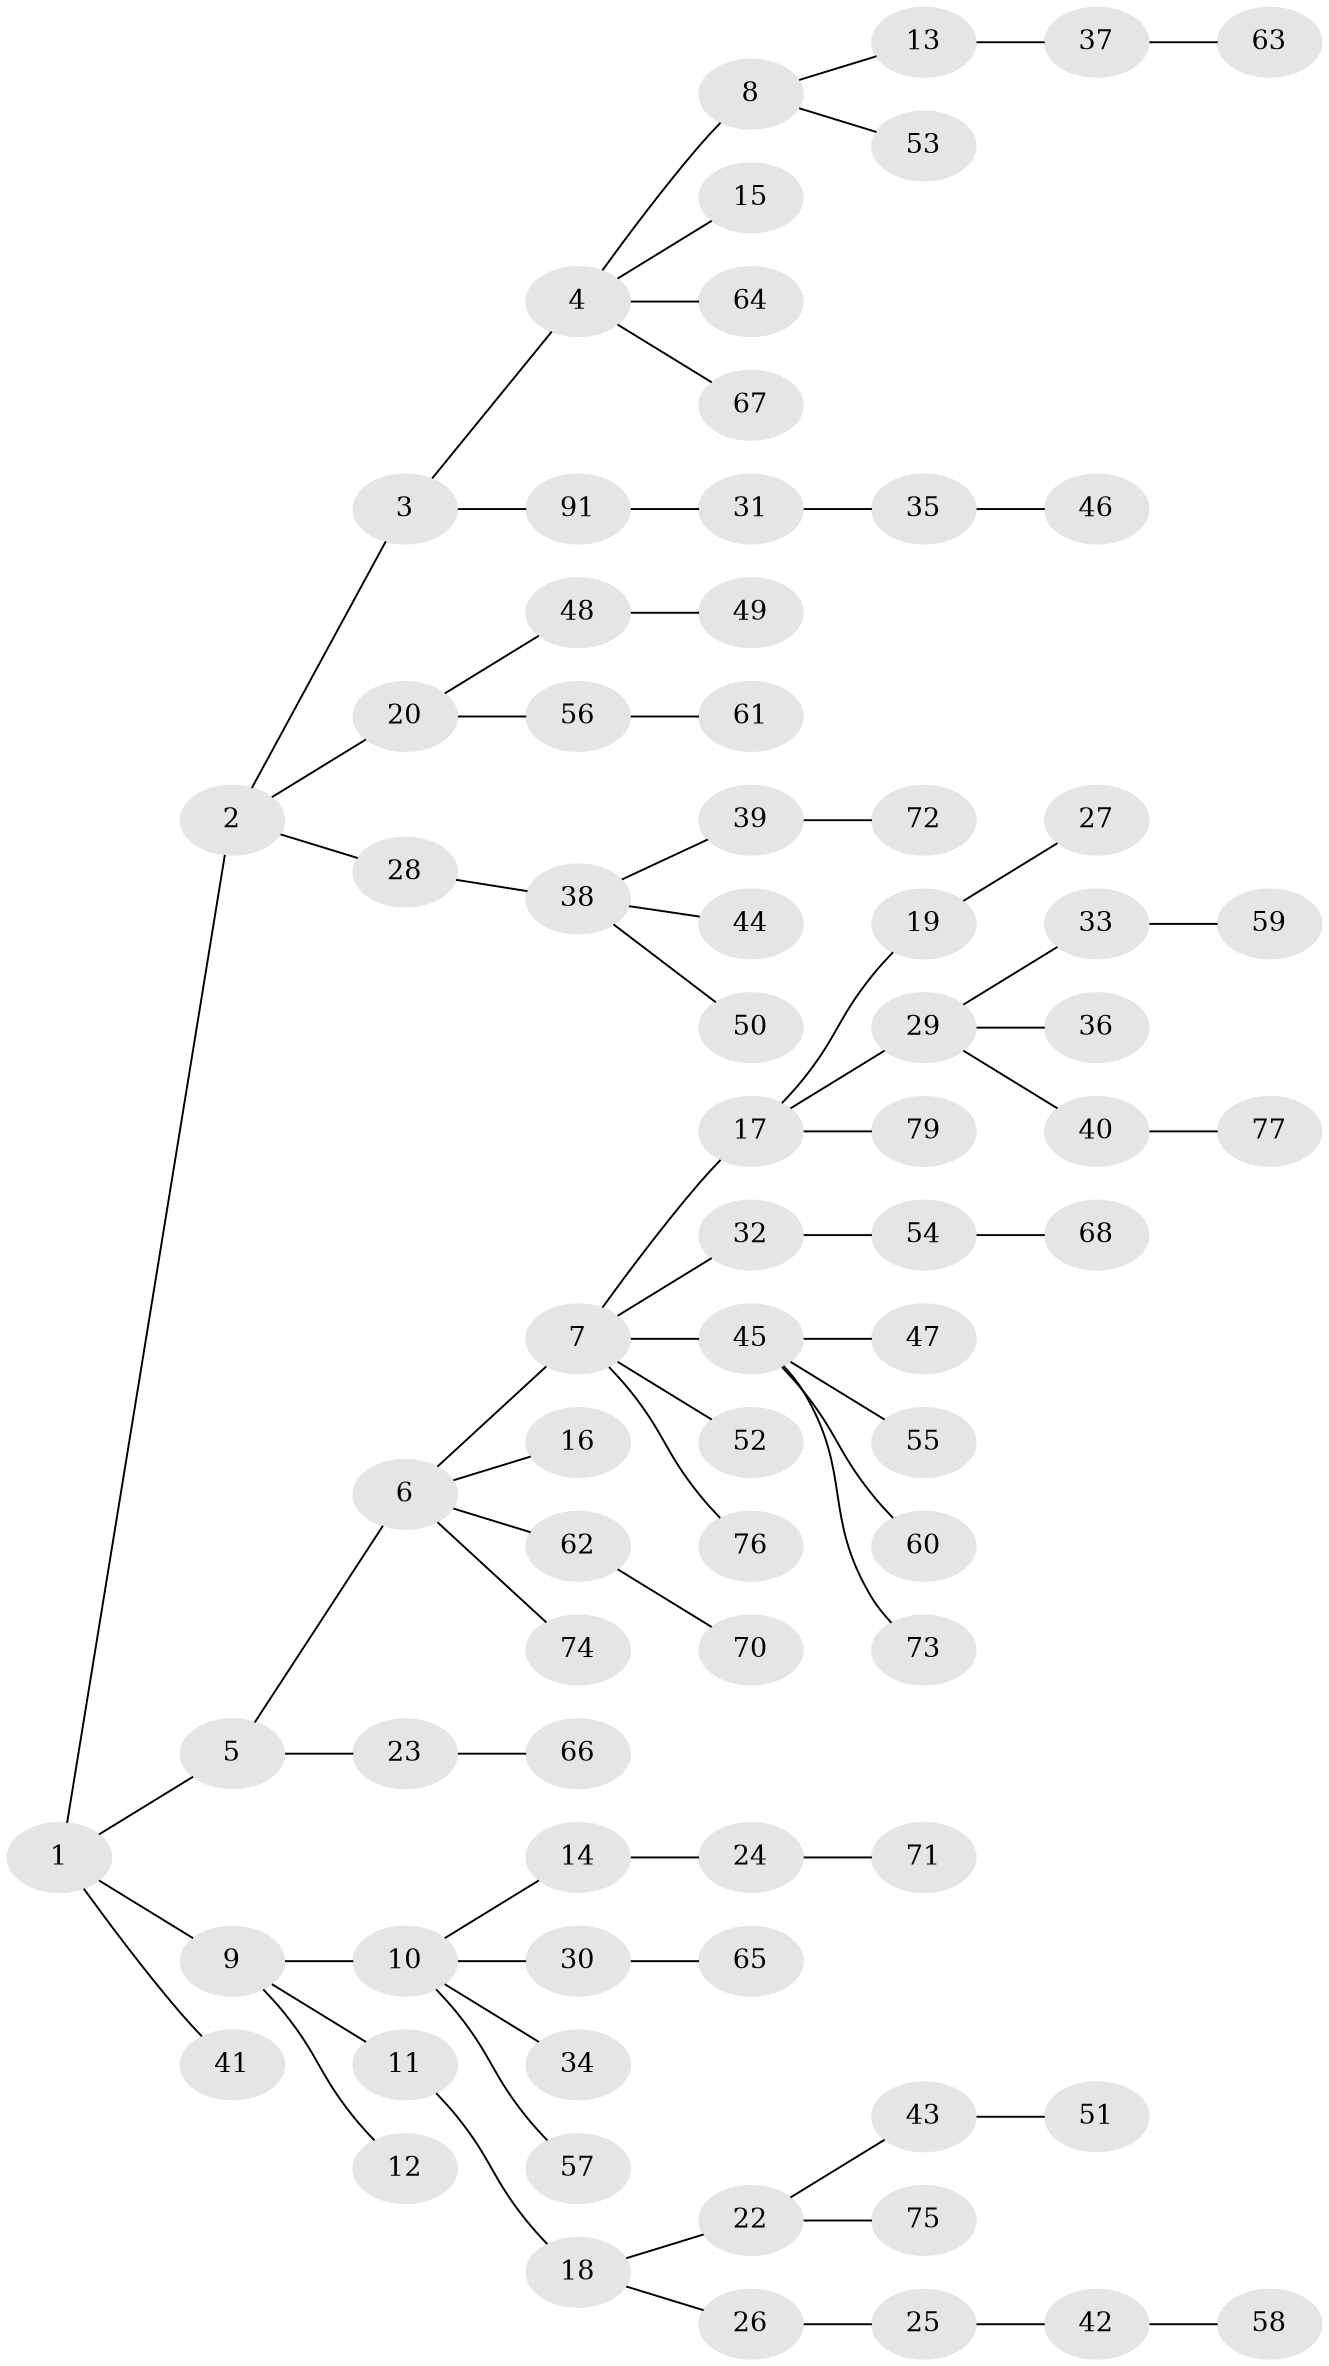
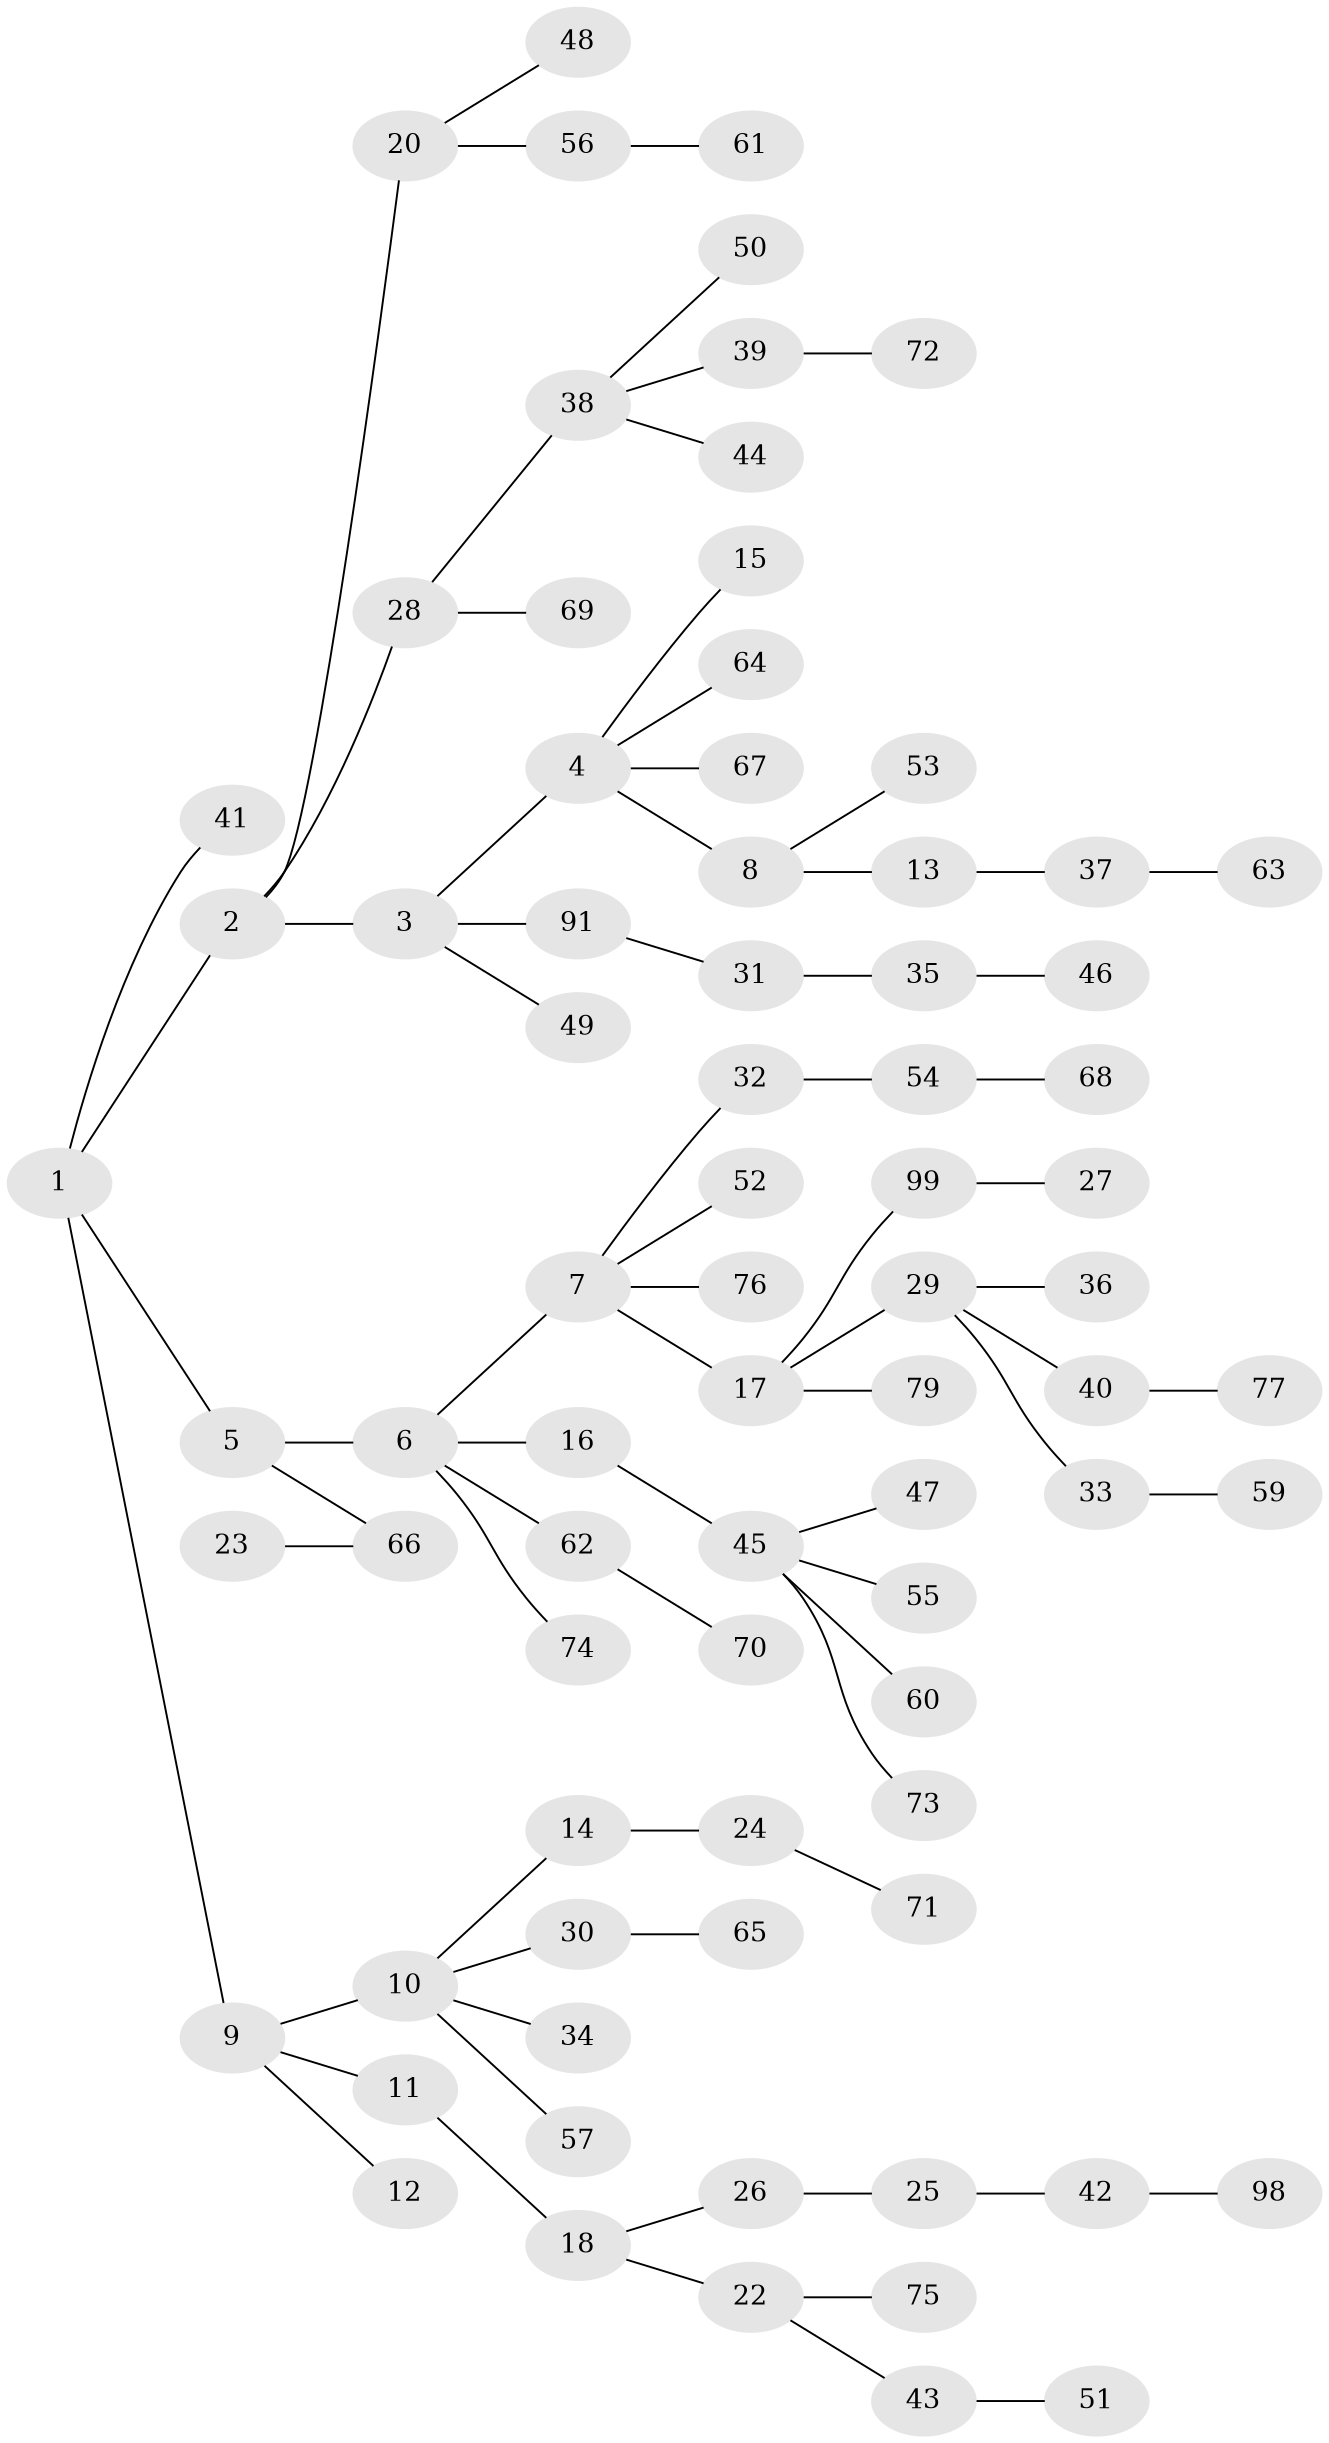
  graph {
    rankdir=LR
    node [color=gray90 style=filled]
    edge [weight=1.0]
    1
    2
    5
    9
    41
    3
    20
    28
    6
    23
    10
    11
    12
    4
    n15 [label=91]
    49
    48
    56
    38
+   69
    8
    15
    64
    67
    31
    13
    53
    7
    16
    62
    74
    66
    17
    32
    45
    52
    76
    70
-   19
+   19 [label=99]
    29
    79
    54
    47
    55
    60
    73
    37
    14
    30
    34
    57
    18
    24
    65
    22
    26
    63
    71
    27
    33
    36
    40
    43
    75
    25
    61
    35
    42
    51
-   58
+   58 [label=98]
    39
    44
    50
    59
    77
    46
    68
    72
    1 -- 2
    1 -- 5
    1 -- 9
    1 -- 41
    2 -- 3
    2 -- 20
    2 -- 28
    5 -- 6
-   5 -- 23
+   5 -- 66
    9 -- 10
    9 -- 11
    9 -- 12
    3 -- 4
    3 -- n15
-   48 -- 49
+   3 -- 49
    20 -- 48
    20 -- 56
    28 -- 38
+   28 -- 69
    6 -- 7
    6 -- 16 [weight=2.0]
    6 -- 62
    6 -- 74
    23 -- 66
    10 -- 14
    10 -- 30
    10 -- 34
    10 -- 57
    11 -- 18
    4 -- 8
    4 -- 15
    4 -- 64
    4 -- 67
    n15 -- 31
    56 -- 61 [weight=2.0]
    38 -- 39
    38 -- 44
    38 -- 50
    8 -- 13
    8 -- 53
    31 -- 35
    13 -- 37
    7 -- 17
    7 -- 32
-   7 -- 45
+   16 -- 45
    7 -- 52
    7 -- 76
    62 -- 70
    17 -- 19
    17 -- 29
    17 -- 79
    32 -- 54
    45 -- 47
    45 -- 55
    45 -- 60
    45 -- 73
    19 -- 27
    29 -- 33
    29 -- 36
    29 -- 40
    54 -- 68
    37 -- 63
    14 -- 24 [weight=2.0]
    30 -- 65
    18 -- 22
    18 -- 26
    24 -- 71
    22 -- 43
    22 -- 75
    26 -- 25
    33 -- 59
    40 -- 77
    43 -- 51
    25 -- 42
    35 -- 46
    42 -- 58
    39 -- 72
  }
